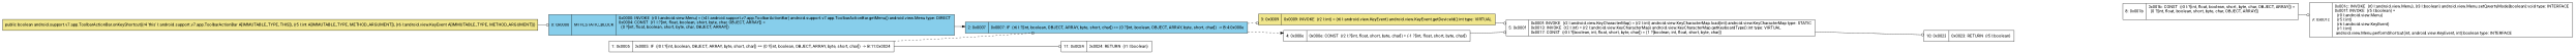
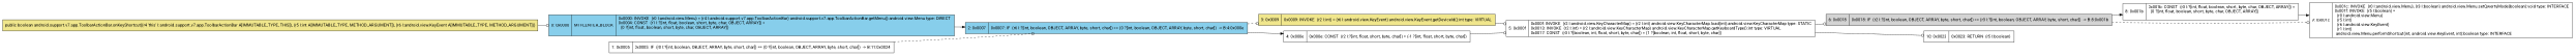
  digraph {
    fontname=Roboto
    rankdir=LR
    node [fillcolor=white fontname=Roboto shape=record style=filled]
    edge [arrowhead=odot fontname=Roboto]
-   n1 [fillcolor=skyblue label="{0\:\ 0x0000|MTH_STATIC_BLOCK\l|0x0000: INVOKE  (r0 I:android.view.Menu) = (r4 I:android.support.v7.app.ToolbarActionBar) android.support.v7.app.ToolbarActionBar.getMenu():android.view.Menu type: DIRECT \l0x0004: CONST  (r1 I:?[int, float, boolean, short, byte, char, OBJECT, ARRAY]) = \l  (0 ?[int, float, boolean, short, byte, char, OBJECT, ARRAY])\l \l}"]
+   n1 [fillcolor=skyblue label="{0\:\ 0x0000|MTH_ENTER_BLOCK\l|0x0000: INVOKE  (r0 I:android.view.Menu) = (r4 I:android.support.v7.app.ToolbarActionBar) android.support.v7.app.ToolbarActionBar.getMenu():android.view.Menu type: DIRECT \l0x0004: CONST  (r1 I:?[int, float, boolean, short, byte, char, OBJECT, ARRAY]) = \l  (0 ?[int, float, boolean, short, byte, char, OBJECT, ARRAY])\l \l}"]
    n2 [fillcolor=skyblue label="{2\:\ 0x0007|0x0007: IF  (r6 I:?[int, boolean, OBJECT, ARRAY, byte, short, char]) == (0 ?[int, boolean, OBJECT, ARRAY, byte, short, char])  \-\> B:4:0x000e \l}"]
    n3 [label="{1\:\ 0x0005|0x0005: IF  (r0 I:?[int, boolean, OBJECT, ARRAY, byte, short, char]) == (0 ?[int, boolean, OBJECT, ARRAY, byte, short, char])  \-\> B:11:0x0024 \l}"]
-   n4 [label="{11\:\ 0x0024|0x0024: RETURN  (r1 I:boolean) \l}"]
    n5 [fillcolor=khaki label="{3\:\ 0x0009|0x0009: INVOKE  (r2 I:int) = (r6 I:android.view.KeyEvent) android.view.KeyEvent.getDeviceId():int type: VIRTUAL \l}"]
    n6 [label="{4\:\ 0x000e|0x000e: CONST  (r2 I:?[int, float, short, byte, char]) = (\-1 ?[int, float, short, byte, char]) \l}"]
    n7 [label="{5\:\ 0x000f|0x000f: INVOKE  (r2 I:android.view.KeyCharacterMap) = (r2 I:int) android.view.KeyCharacterMap.load(int):android.view.KeyCharacterMap type: STATIC \l0x0013: INVOKE  (r2 I:int) = (r2 I:android.view.KeyCharacterMap) android.view.KeyCharacterMap.getKeyboardType():int type: VIRTUAL \l0x0017: CONST  (r3 I:?[boolean, int, float, short, byte, char]) = (1 ?[boolean, int, float, short, byte, char]) \l}"]
+   n8 [fillcolor=lightgrey label="{6\:\ 0x0018|0x0018: IF  (r2 I:?[int, boolean, OBJECT, ARRAY, byte, short, char]) == (r3 I:?[int, boolean, OBJECT, ARRAY, byte, short, char])  \-\> B:8:0x001b \l}"]
    n9 [label="{10\:\ 0x0023|0x0023: RETURN  (r5 I:boolean) \l}"]
    n10 [label="{8\:\ 0x001b|0x001b: CONST  (r3 I:?[int, float, boolean, short, byte, char, OBJECT, ARRAY]) = \l  (0 ?[int, float, boolean, short, byte, char, OBJECT, ARRAY])\l \l}"]
    n11 [label="{9\:\ 0x001c|0x001c: INVOKE  (r0 I:android.view.Menu), (r3 I:boolean) android.view.Menu.setQwertyMode(boolean):void type: INTERFACE \l0x001f: INVOKE  (r5 I:boolean) = \l  (r0 I:android.view.Menu)\l  (r5 I:int)\l  (r6 I:android.view.KeyEvent)\l  (r1 I:int)\l android.view.Menu.performShortcut(int, android.view.KeyEvent, int):boolean type: INTERFACE \l}"]
    n12 [fillcolor=khaki label="{public boolean android.support.v7.app.ToolbarActionBar.onKeyShortcut((r4 'this' I:android.support.v7.app.ToolbarActionBar A[IMMUTABLE_TYPE, THIS]), (r5 I:int A[IMMUTABLE_TYPE, METHOD_ARGUMENT]), (r6 I:android.view.KeyEvent A[IMMUTABLE_TYPE, METHOD_ARGUMENT])) }"]
    n1 -> n2 [arrowhead=normal]
    n2 -> n5 [style=dashed]
-   n2 -> n6 [arrowhead=normal style=dashed]
+   n2 -> n6 [arrowhead=normal]
    n3 -> n2 [style=dashed]
-   n3 -> n4
    n5 -> n7
    n6 -> n7
+   n7 -> n8
    n7 -> n9
-   n10 -> n11
+   n8 -> n10 [arrowhead=normal]
+   n8 -> n11 [style=dashed]
+   n10 -> n11 [arrowhead=normal]
    n12 -> n1
  }
